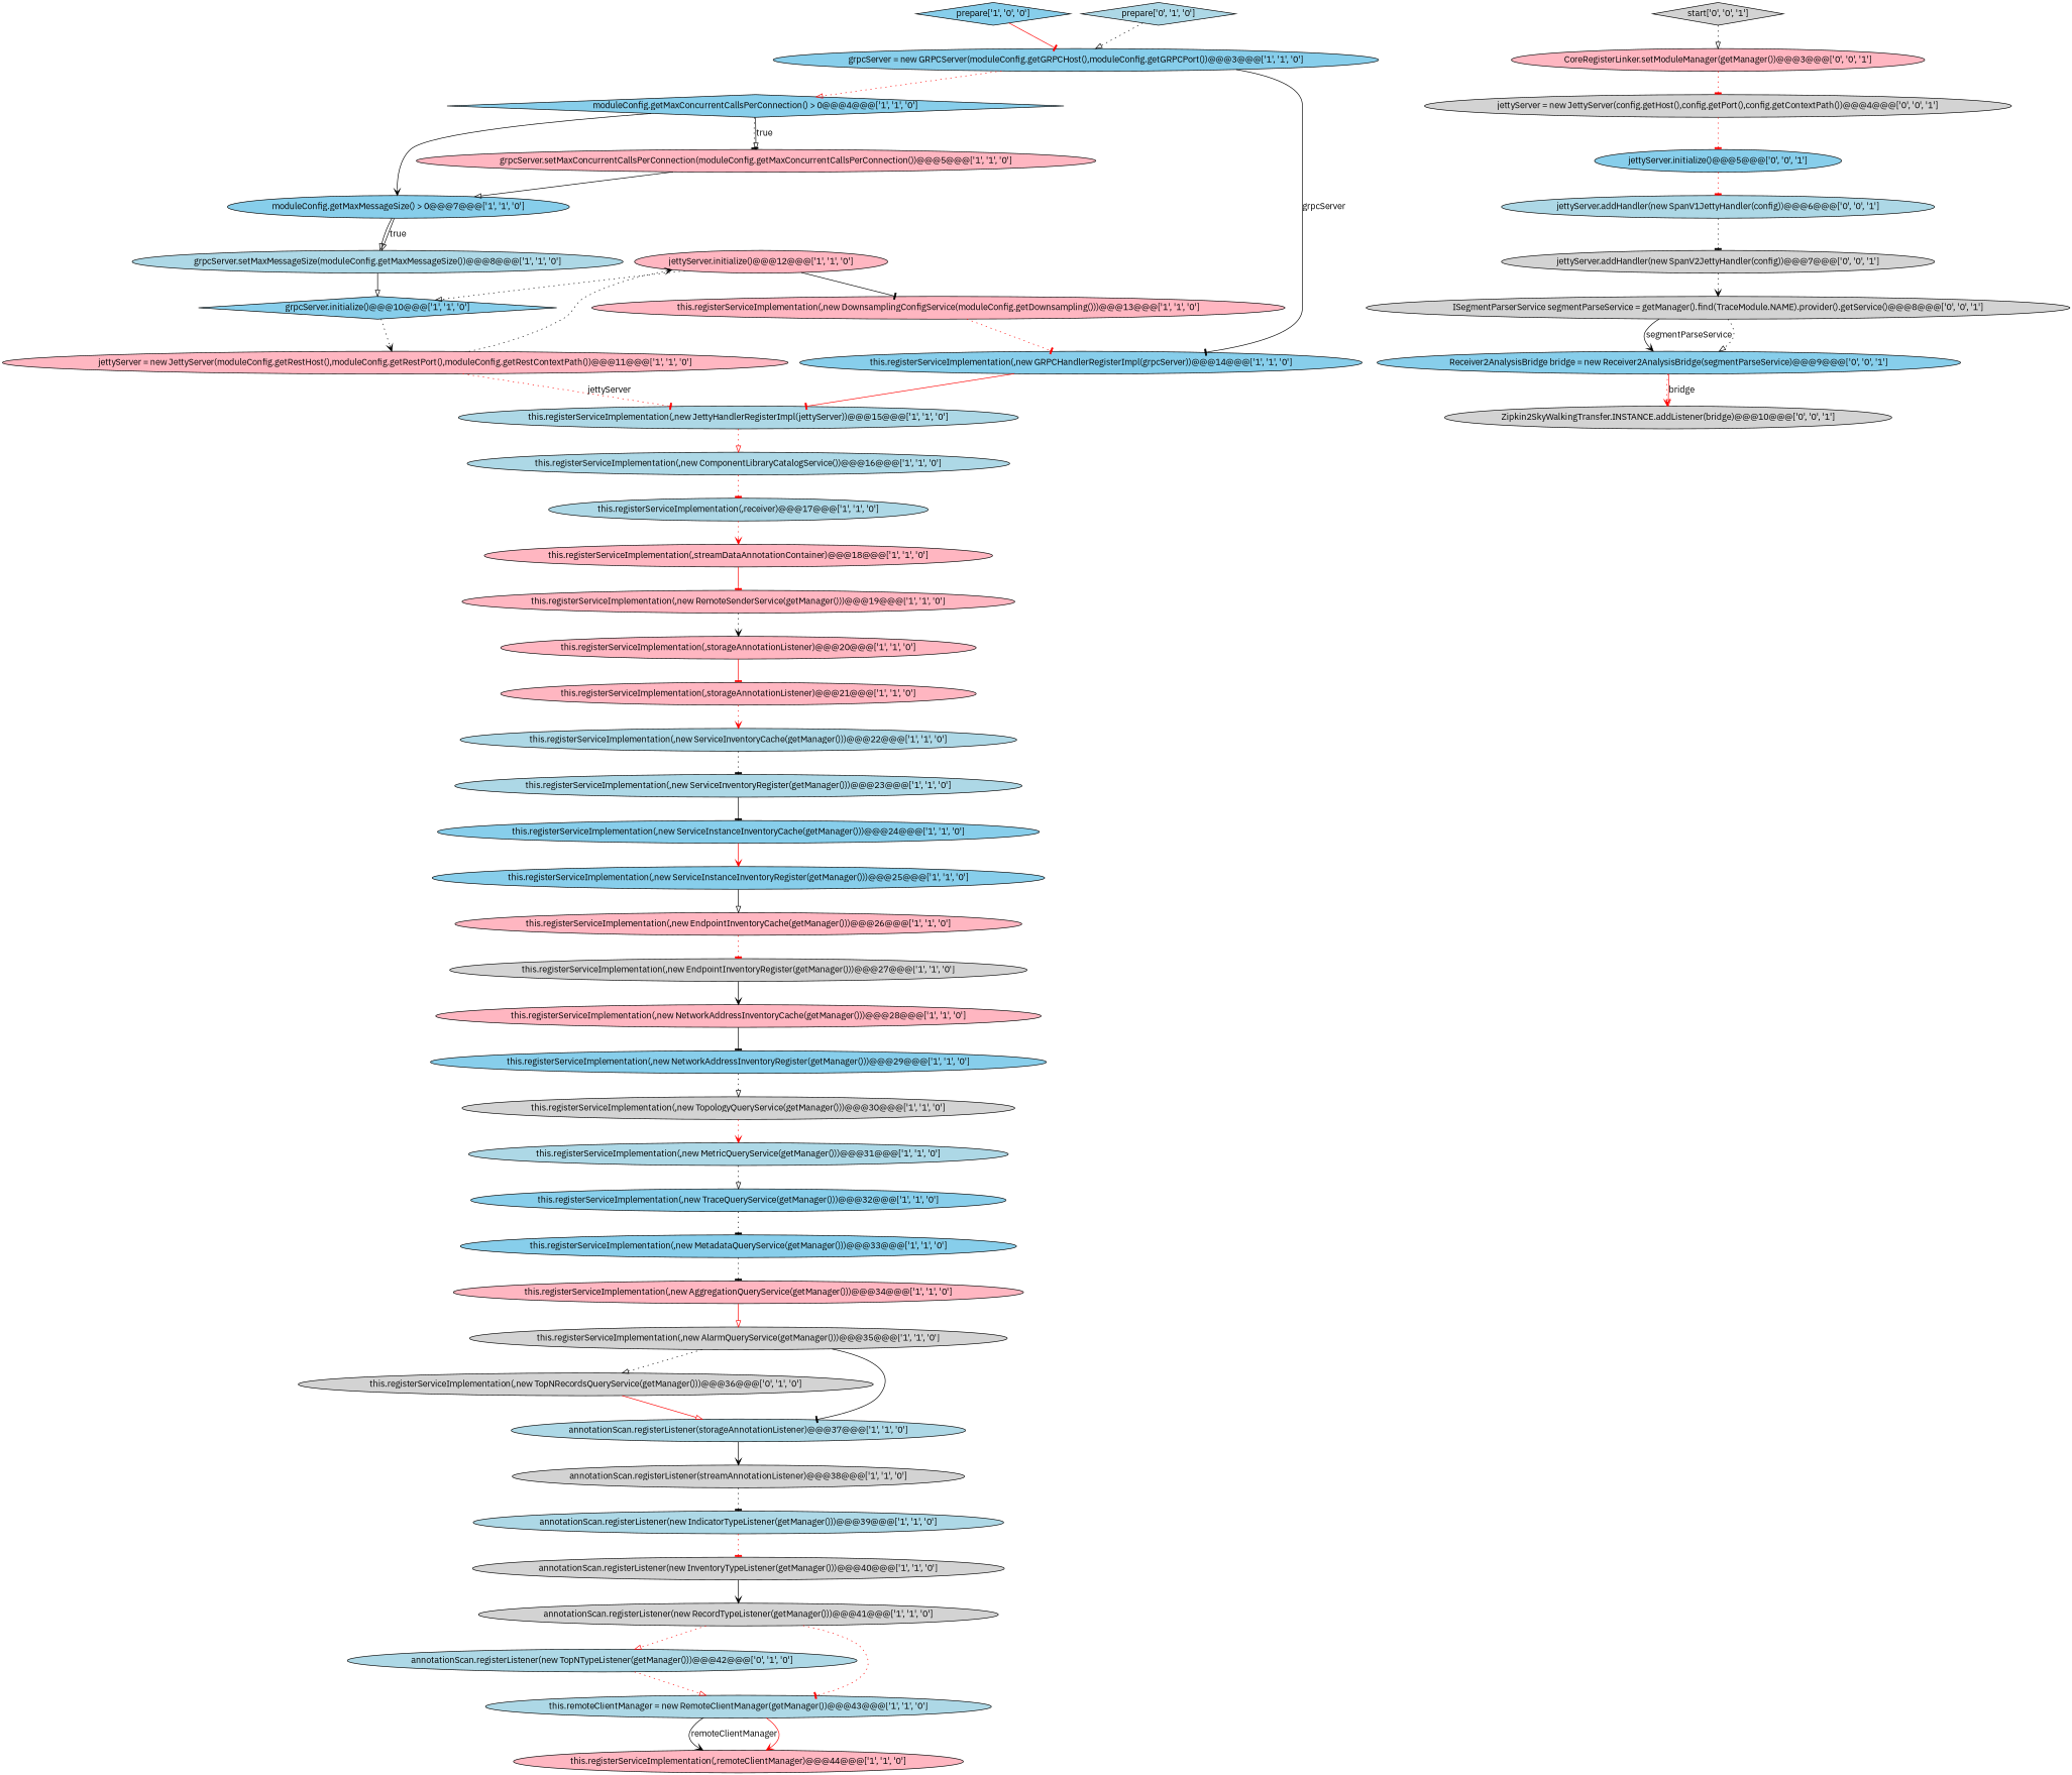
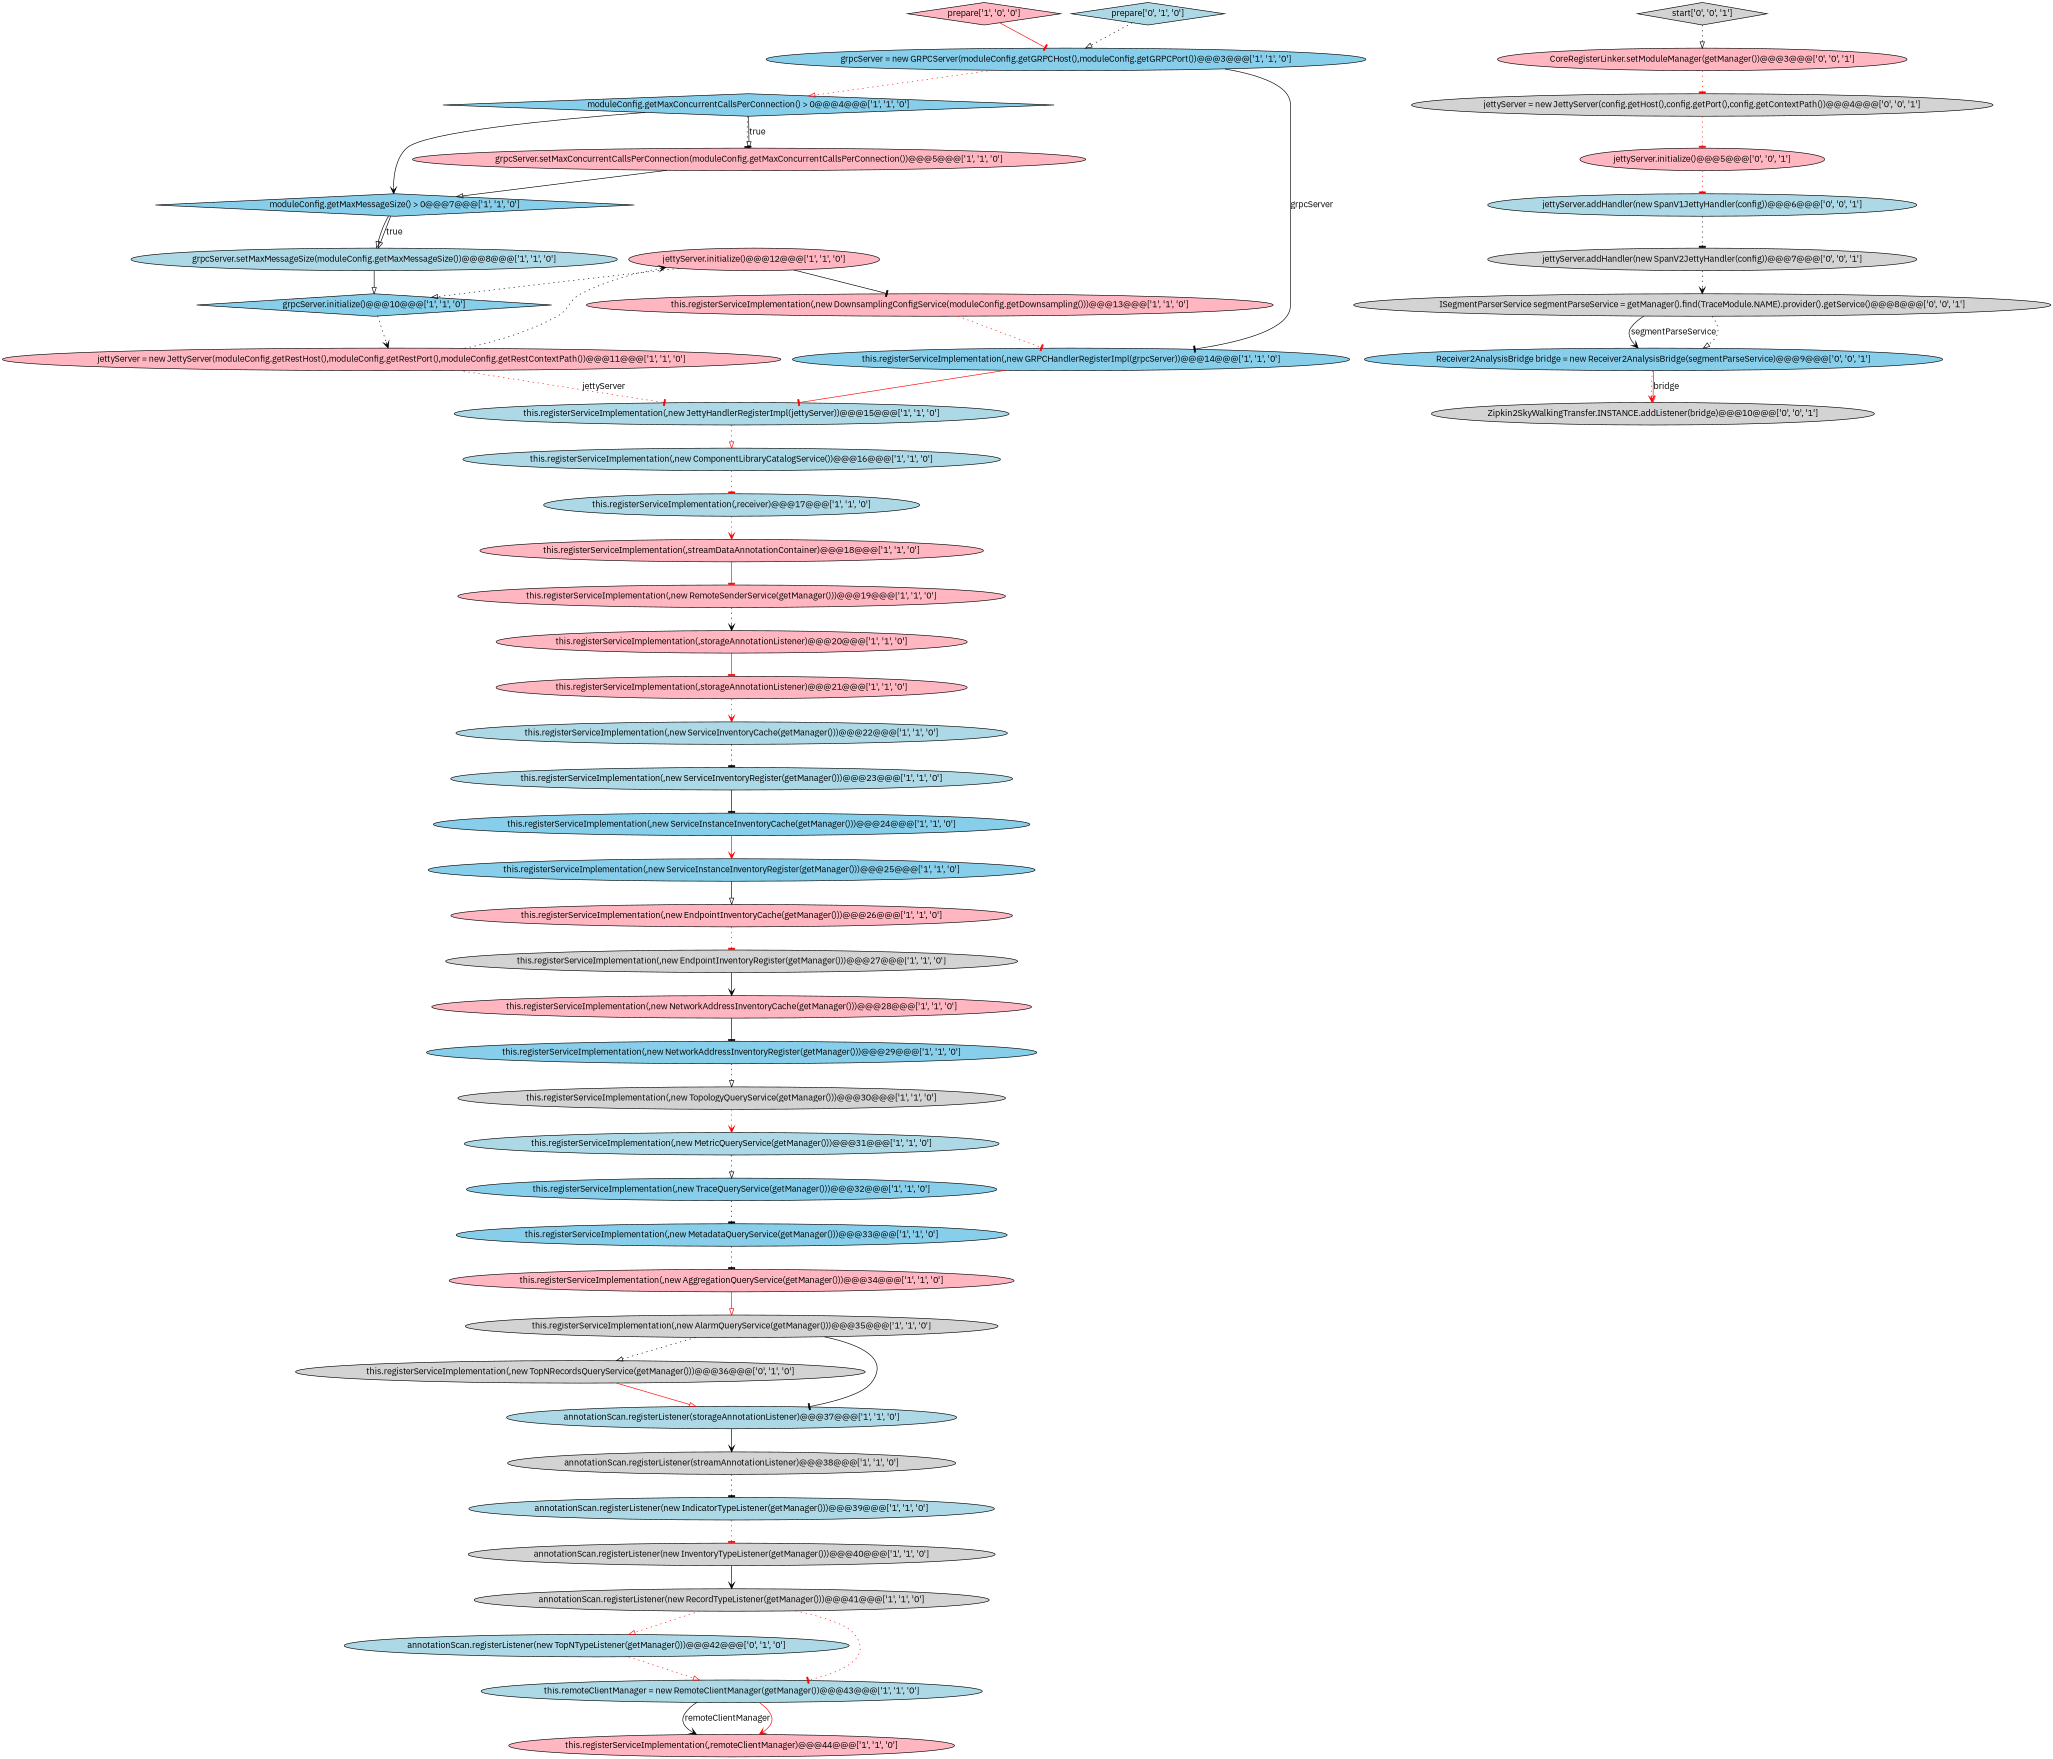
  digraph {
    fontname="IBM Plex Sans"
    node [fillcolor=lightpink fontname="IBM Plex Sans" shape=ellipse style=filled]
    edge [arrowhead=tee color=black fontname="IBM Plex Sans" style=dotted]
    n1 [fillcolor=skyblue label="this.registerServiceImplementation(,new ServiceInstanceInventoryRegister(getManager()))@@@25@@@['1', '1', '0']"]
    n2 [label="this.registerServiceImplementation(,new EndpointInventoryCache(getManager()))@@@26@@@['1', '1', '0']"]
    n3 [fillcolor=lightgrey label="this.registerServiceImplementation(,new EndpointInventoryRegister(getManager()))@@@27@@@['1', '1', '0']"]
    n4 [fillcolor=skyblue label="this.registerServiceImplementation(,new ServiceInstanceInventoryCache(getManager()))@@@24@@@['1', '1', '0']"]
    n5 [fillcolor=lightblue label="annotationScan.registerListener(new TopNTypeListener(getManager()))@@@42@@@['0', '1', '0']"]
    n6 [fillcolor=lightblue label="this.remoteClientManager = new RemoteClientManager(getManager())@@@43@@@['1', '1', '0']"]
    n7 [label="this.registerServiceImplementation(,remoteClientManager)@@@44@@@['1', '1', '0']"]
    n8 [fillcolor=skyblue label="this.registerServiceImplementation(,new GRPCHandlerRegisterImpl(grpcServer))@@@14@@@['1', '1', '0']"]
    n9 [fillcolor=lightblue label="this.registerServiceImplementation(,new JettyHandlerRegisterImpl(jettyServer))@@@15@@@['1', '1', '0']"]
    n10 [fillcolor=lightblue label="this.registerServiceImplementation(,new ComponentLibraryCatalogService())@@@16@@@['1', '1', '0']"]
    n11 [label="jettyServer.initialize()@@@12@@@['1', '1', '0']"]
    n12 [label="this.registerServiceImplementation(,new DownsamplingConfigService(moduleConfig.getDownsampling()))@@@13@@@['1', '1', '0']"]
    n13 [fillcolor=skyblue label="grpcServer.initialize()@@@10@@@['1', '1', '0']" shape=diamond]
    n14 [fillcolor=skyblue label="grpcServer = new GRPCServer(moduleConfig.getGRPCHost(),moduleConfig.getGRPCPort())@@@3@@@['1', '1', '0']"]
    n15 [fillcolor=skyblue label="moduleConfig.getMaxConcurrentCallsPerConnection() > 0@@@4@@@['1', '1', '0']" shape=diamond]
    n16 [label="grpcServer.setMaxConcurrentCallsPerConnection(moduleConfig.getMaxConcurrentCallsPerConnection())@@@5@@@['1', '1', '0']"]
-   n17 [fillcolor=skyblue label="moduleConfig.getMaxMessageSize() > 0@@@7@@@['1', '1', '0']"]
+   n17 [fillcolor=skyblue label="moduleConfig.getMaxMessageSize() > 0@@@7@@@['1', '1', '0']" shape=diamond]
    n18 [fillcolor=lightgrey label="this.registerServiceImplementation(,new AlarmQueryService(getManager()))@@@35@@@['1', '1', '0']"]
    n19 [fillcolor=lightgrey label="this.registerServiceImplementation(,new TopNRecordsQueryService(getManager()))@@@36@@@['0', '1', '0']"]
    n20 [fillcolor=lightblue label="annotationScan.registerListener(storageAnnotationListener)@@@37@@@['1', '1', '0']"]
    n21 [fillcolor=lightgrey label="annotationScan.registerListener(streamAnnotationListener)@@@38@@@['1', '1', '0']"]
-   n22 [fillcolor=skyblue label="prepare['1', '0', '0']" shape=diamond]
+   n22 [label="prepare['1', '0', '0']" shape=diamond]
    n23 [fillcolor=lightblue label="grpcServer.setMaxMessageSize(moduleConfig.getMaxMessageSize())@@@8@@@['1', '1', '0']"]
    n24 [label="jettyServer = new JettyServer(moduleConfig.getRestHost(),moduleConfig.getRestPort(),moduleConfig.getRestContextPath())@@@11@@@['1', '1', '0']"]
    n25 [label="this.registerServiceImplementation(,new RemoteSenderService(getManager()))@@@19@@@['1', '1', '0']"]
    n26 [label="this.registerServiceImplementation(,storageAnnotationListener)@@@20@@@['1', '1', '0']"]
    n27 [label="this.registerServiceImplementation(,storageAnnotationListener)@@@21@@@['1', '1', '0']"]
    n28 [fillcolor=lightblue label="this.registerServiceImplementation(,receiver)@@@17@@@['1', '1', '0']"]
    n29 [fillcolor=lightblue label="annotationScan.registerListener(new IndicatorTypeListener(getManager()))@@@39@@@['1', '1', '0']"]
    n30 [fillcolor=lightblue label="this.registerServiceImplementation(,new ServiceInventoryCache(getManager()))@@@22@@@['1', '1', '0']"]
    n31 [fillcolor=lightblue label="this.registerServiceImplementation(,new ServiceInventoryRegister(getManager()))@@@23@@@['1', '1', '0']"]
    n32 [label="this.registerServiceImplementation(,new NetworkAddressInventoryCache(getManager()))@@@28@@@['1', '1', '0']"]
    n33 [fillcolor=skyblue label="this.registerServiceImplementation(,new NetworkAddressInventoryRegister(getManager()))@@@29@@@['1', '1', '0']"]
    n34 [fillcolor=lightgrey label="this.registerServiceImplementation(,new TopologyQueryService(getManager()))@@@30@@@['1', '1', '0']"]
    n35 [fillcolor=lightblue label="this.registerServiceImplementation(,new MetricQueryService(getManager()))@@@31@@@['1', '1', '0']"]
    n36 [fillcolor=skyblue label="this.registerServiceImplementation(,new TraceQueryService(getManager()))@@@32@@@['1', '1', '0']"]
    n37 [fillcolor=skyblue label="this.registerServiceImplementation(,new MetadataQueryService(getManager()))@@@33@@@['1', '1', '0']"]
    n38 [fillcolor=skyblue label="Receiver2AnalysisBridge bridge = new Receiver2AnalysisBridge(segmentParseService)@@@9@@@['0', '0', '1']"]
    n39 [fillcolor=lightgrey label="Zipkin2SkyWalkingTransfer.INSTANCE.addListener(bridge)@@@10@@@['0', '0', '1']"]
    n40 [fillcolor=lightblue label="jettyServer.addHandler(new SpanV1JettyHandler(config))@@@6@@@['0', '0', '1']"]
    n41 [fillcolor=lightgrey label="jettyServer.addHandler(new SpanV2JettyHandler(config))@@@7@@@['0', '0', '1']"]
    n42 [fillcolor=lightgrey label="ISegmentParserService segmentParseService = getManager().find(TraceModule.NAME).provider().getService()@@@8@@@['0', '0', '1']"]
    n43 [fillcolor=lightgrey label="annotationScan.registerListener(new InventoryTypeListener(getManager()))@@@40@@@['1', '1', '0']"]
    n44 [fillcolor=lightgrey label="annotationScan.registerListener(new RecordTypeListener(getManager()))@@@41@@@['1', '1', '0']"]
    n45 [label="this.registerServiceImplementation(,new AggregationQueryService(getManager()))@@@34@@@['1', '1', '0']"]
    n46 [fillcolor=lightblue label="prepare['0', '1', '0']" shape=diamond]
    n47 [label="this.registerServiceImplementation(,streamDataAnnotationContainer)@@@18@@@['1', '1', '0']"]
    n48 [fillcolor=lightgrey label="start['0', '0', '1']" shape=diamond]
    n49 [label="CoreRegisterLinker.setModuleManager(getManager())@@@3@@@['0', '0', '1']"]
    n50 [fillcolor=lightgrey label="jettyServer = new JettyServer(config.getHost(),config.getPort(),config.getContextPath())@@@4@@@['0', '0', '1']"]
-   n51 [fillcolor=skyblue label="jettyServer.initialize()@@@5@@@['0', '0', '1']"]
+   n51 [label="jettyServer.initialize()@@@5@@@['0', '0', '1']"]
    n1 -> n2 [arrowhead=onormal style=solid]
    n2 -> n3 [color=red]
    n3 -> n32 [arrowhead=vee style=solid]
    n4 -> n1 [arrowhead=vee color=red style=solid]
    n5 -> n6 [arrowhead=onormal color=red]
    n6 -> n7 [arrowhead=vee label=remoteClientManager style=solid]
    n6 -> n7 [arrowhead=vee color=red style=solid]
    n8 -> n9 [color=red style=solid]
    n9 -> n10 [arrowhead=onormal color=red]
    n10 -> n28 [color=red]
    n11 -> n12 [style=solid]
    n11 -> n13 [arrowhead=onormal]
    n12 -> n8 [color=red]
    n13 -> n24 [arrowhead=vee]
    n14 -> n8 [label=grpcServer style=solid]
    n14 -> n15 [arrowhead=onormal color=red]
    n15 -> n16
    n15 -> n16 [arrowhead=onormal label=true style=solid]
    n15 -> n17 [arrowhead=vee style=solid]
    n16 -> n17 [arrowhead=onormal style=solid]
    n17 -> n23 [arrowhead=onormal label=true style=solid]
    n17 -> n23 [arrowhead=onormal style=solid]
    n18 -> n19 [arrowhead=onormal]
    n18 -> n20 [style=solid]
    n19 -> n20 [arrowhead=onormal color=red style=solid]
    n20 -> n21 [arrowhead=vee style=solid]
    n21 -> n29
    n22 -> n14 [color=red style=solid]
    n23 -> n13 [arrowhead=onormal style=solid]
    n24 -> n9 [color=red label=jettyServer]
    n24 -> n11 [arrowhead=vee]
    n25 -> n26 [arrowhead=vee]
    n26 -> n27 [color=red style=solid]
    n27 -> n30 [arrowhead=vee color=red]
    n28 -> n47 [arrowhead=vee color=red]
    n29 -> n43 [color=red]
    n30 -> n31
    n31 -> n4 [style=solid]
    n32 -> n33 [style=solid]
    n33 -> n34 [arrowhead=onormal]
    n34 -> n35 [arrowhead=vee color=red]
    n35 -> n36 [arrowhead=onormal]
    n36 -> n37
    n37 -> n45
    n38 -> n39 [arrowhead=vee color=red]
    n38 -> n39 [arrowhead=onormal color=red label=bridge style=solid]
    n40 -> n41
    n41 -> n42 [arrowhead=vee]
    n42 -> n38 [arrowhead=vee label=segmentParseService style=solid]
    n42 -> n38 [arrowhead=onormal]
    n43 -> n44 [arrowhead=vee style=solid]
    n44 -> n5 [arrowhead=onormal color=red]
    n44 -> n6 [color=red]
    n45 -> n18 [arrowhead=onormal color=red style=solid]
    n46 -> n14 [arrowhead=onormal]
    n47 -> n25 [color=red style=solid]
    n48 -> n49 [arrowhead=onormal]
    n49 -> n50 [color=red]
    n50 -> n51 [color=red]
    n51 -> n40 [color=red]
  }
